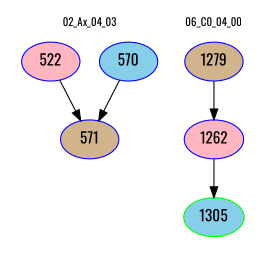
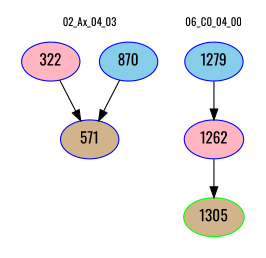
  digraph {
    fontname=Oswald
    node [color=blue fillcolor=skyblue fontname=Oswald style=filled]
    edge [color=black fontname=Oswald]
-   n1 [label=570]
-   n2 [fillcolor=lightpink label=522]
+   n1 [label=870]
+   n2 [fillcolor=lightpink label=322]
    n3 [fillcolor=tan label=571]
-   n4 [fillcolor=tan label=1279]
+   n4 [label=1279]
    n5 [fillcolor=lightpink label=1262]
-   n6 [color=green label=1305]
+   n6 [color=green fillcolor=tan label=1305]
    subgraph cluster_1 {
      color=white
      fontsize=10
      label="02_Ax_04_03"
      n1
      n2
      n3
    }
    subgraph cluster_2 {
      color=white
      fontsize=10
      label="06_C0_04_00"
      n4
      n5
      n6
    }
    n1 -> n3
    n2 -> n3
    n4 -> n5
    n5 -> n6
  }
